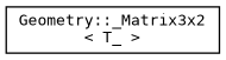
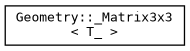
  digraph {
    rankdir=LR
    fontname="DejaVu Sans Mono"
-   n1 [color=black fillcolor=white fontname="DejaVu Sans Mono" fontsize=10 height=0.2 label="Geometry::_Matrix3x2\l\< T_ \>" shape=record style=filled width=0.4]
+   n1 [color=black fillcolor=white fontname="DejaVu Sans Mono" fontsize=10 height=0.2 label="Geometry::_Matrix3x3\l\< T_ \>" shape=record style=filled width=0.4]
  }
